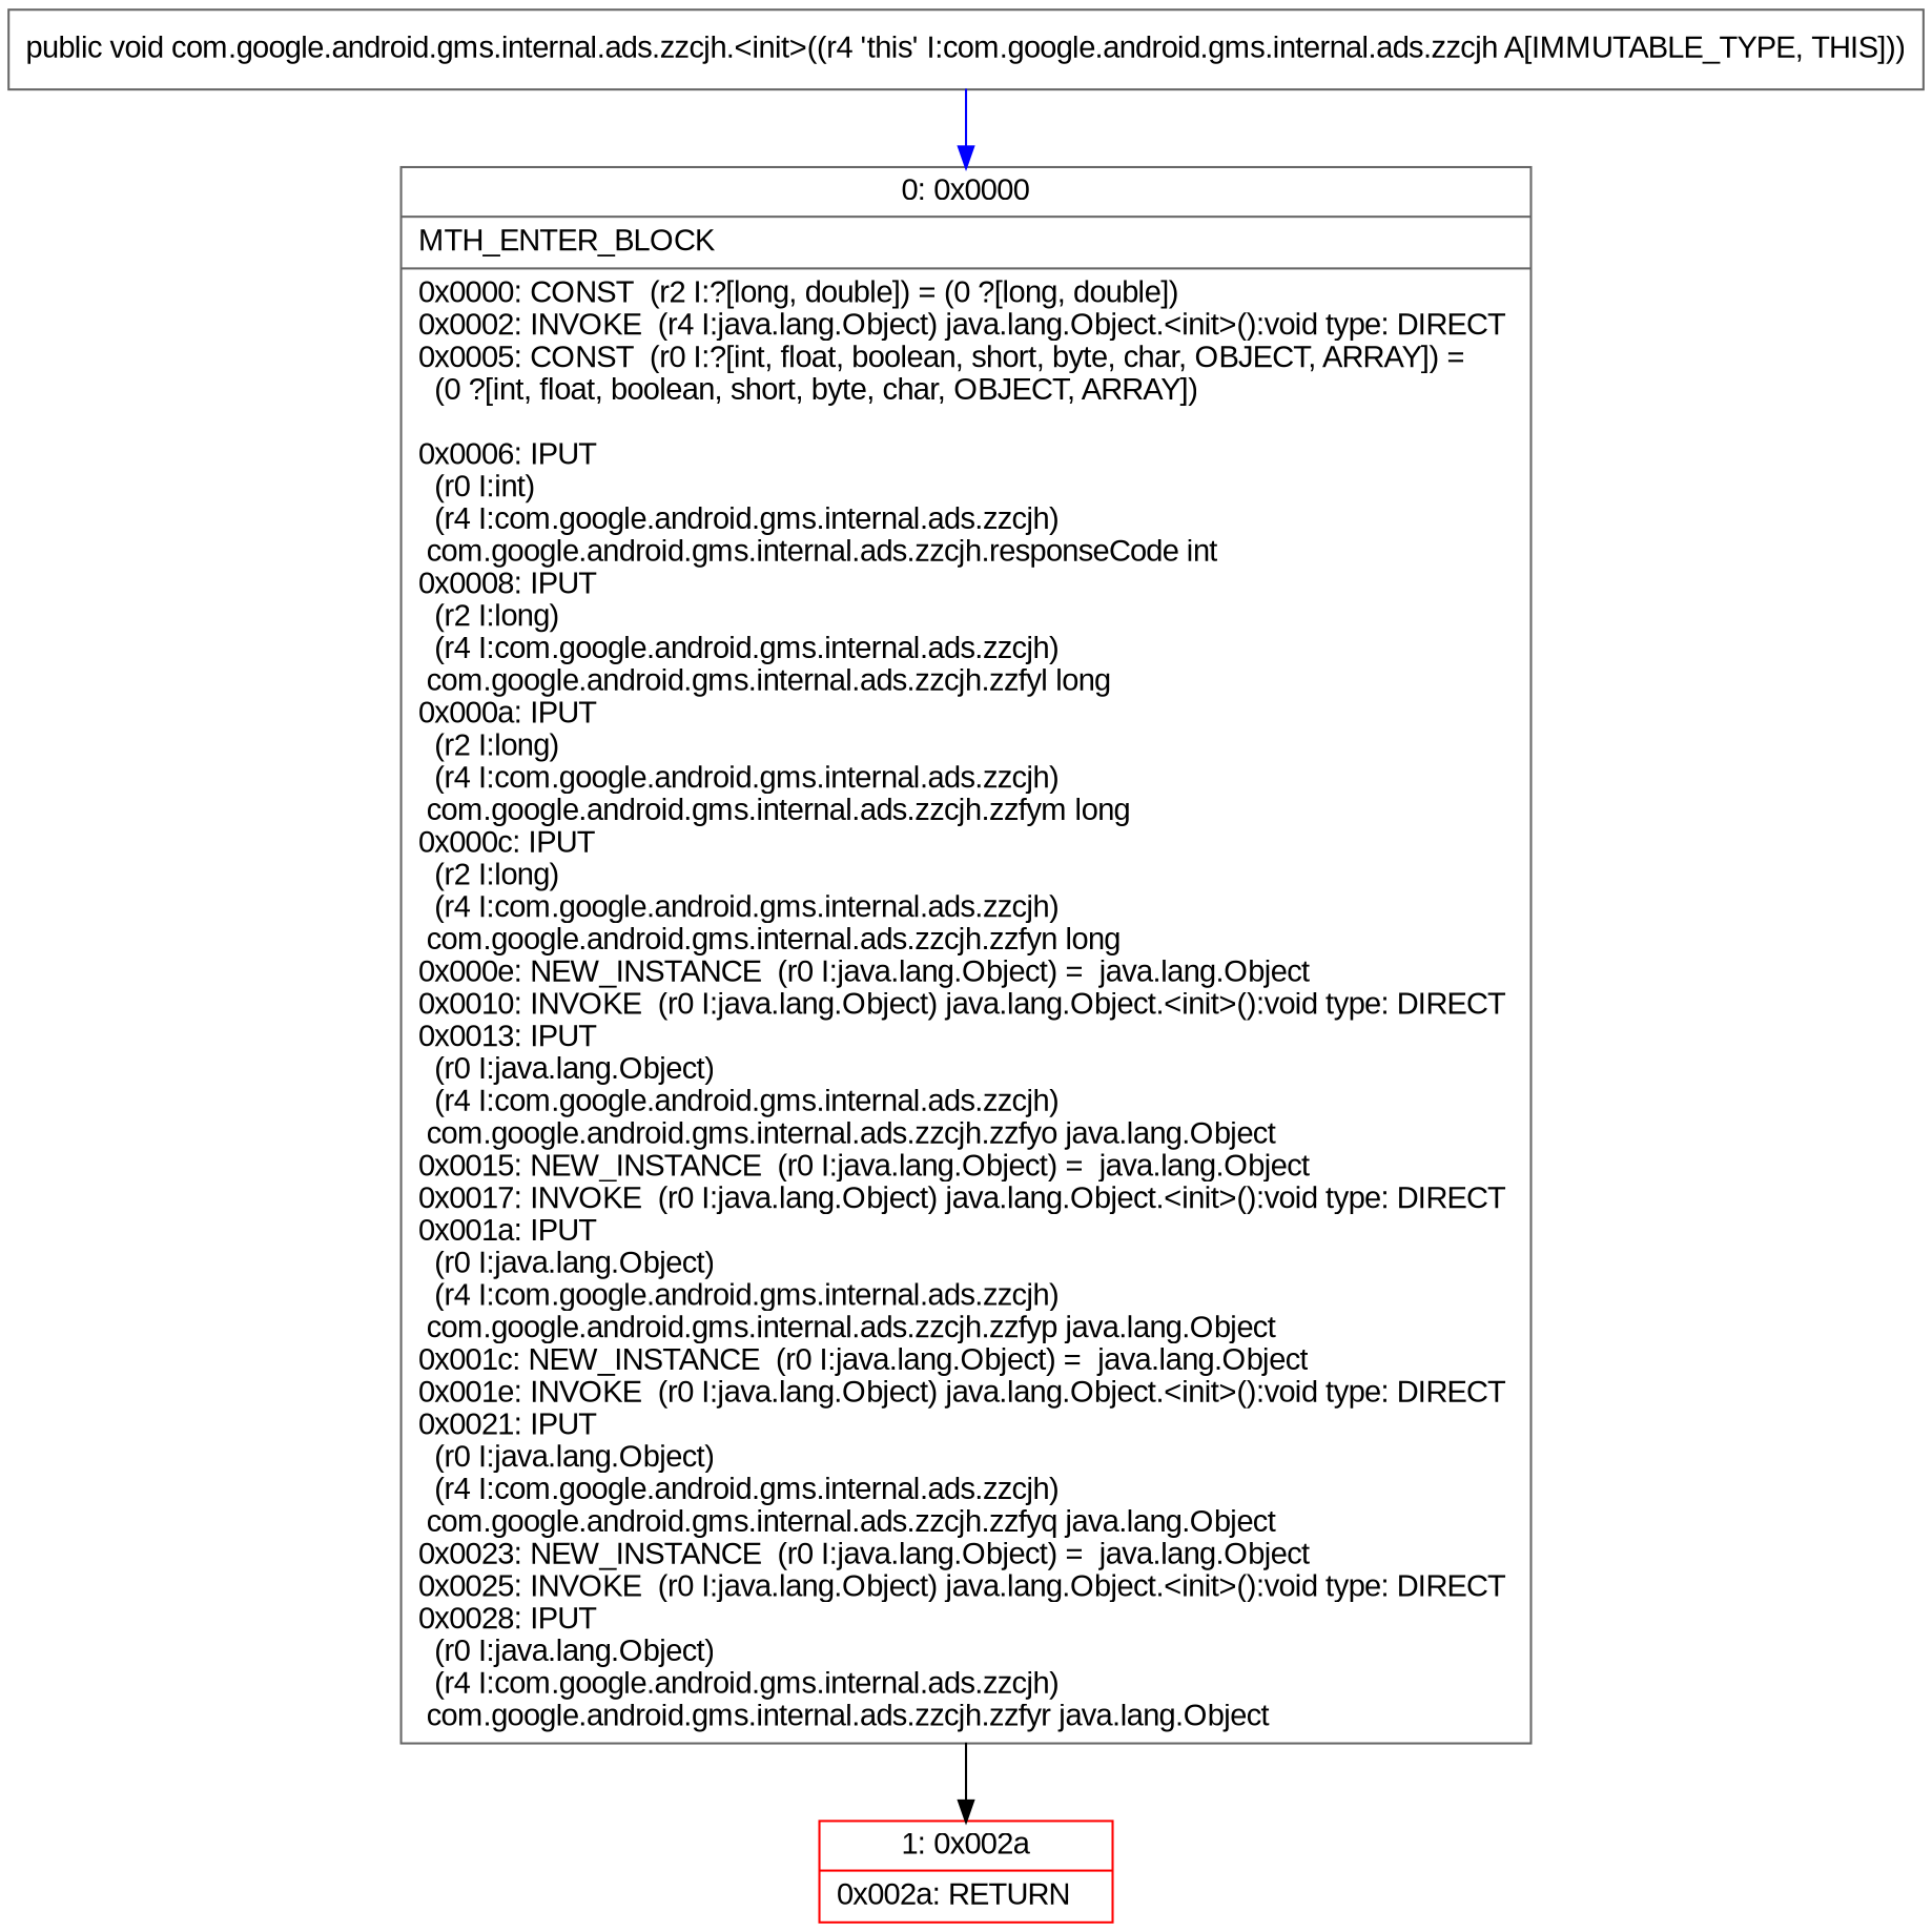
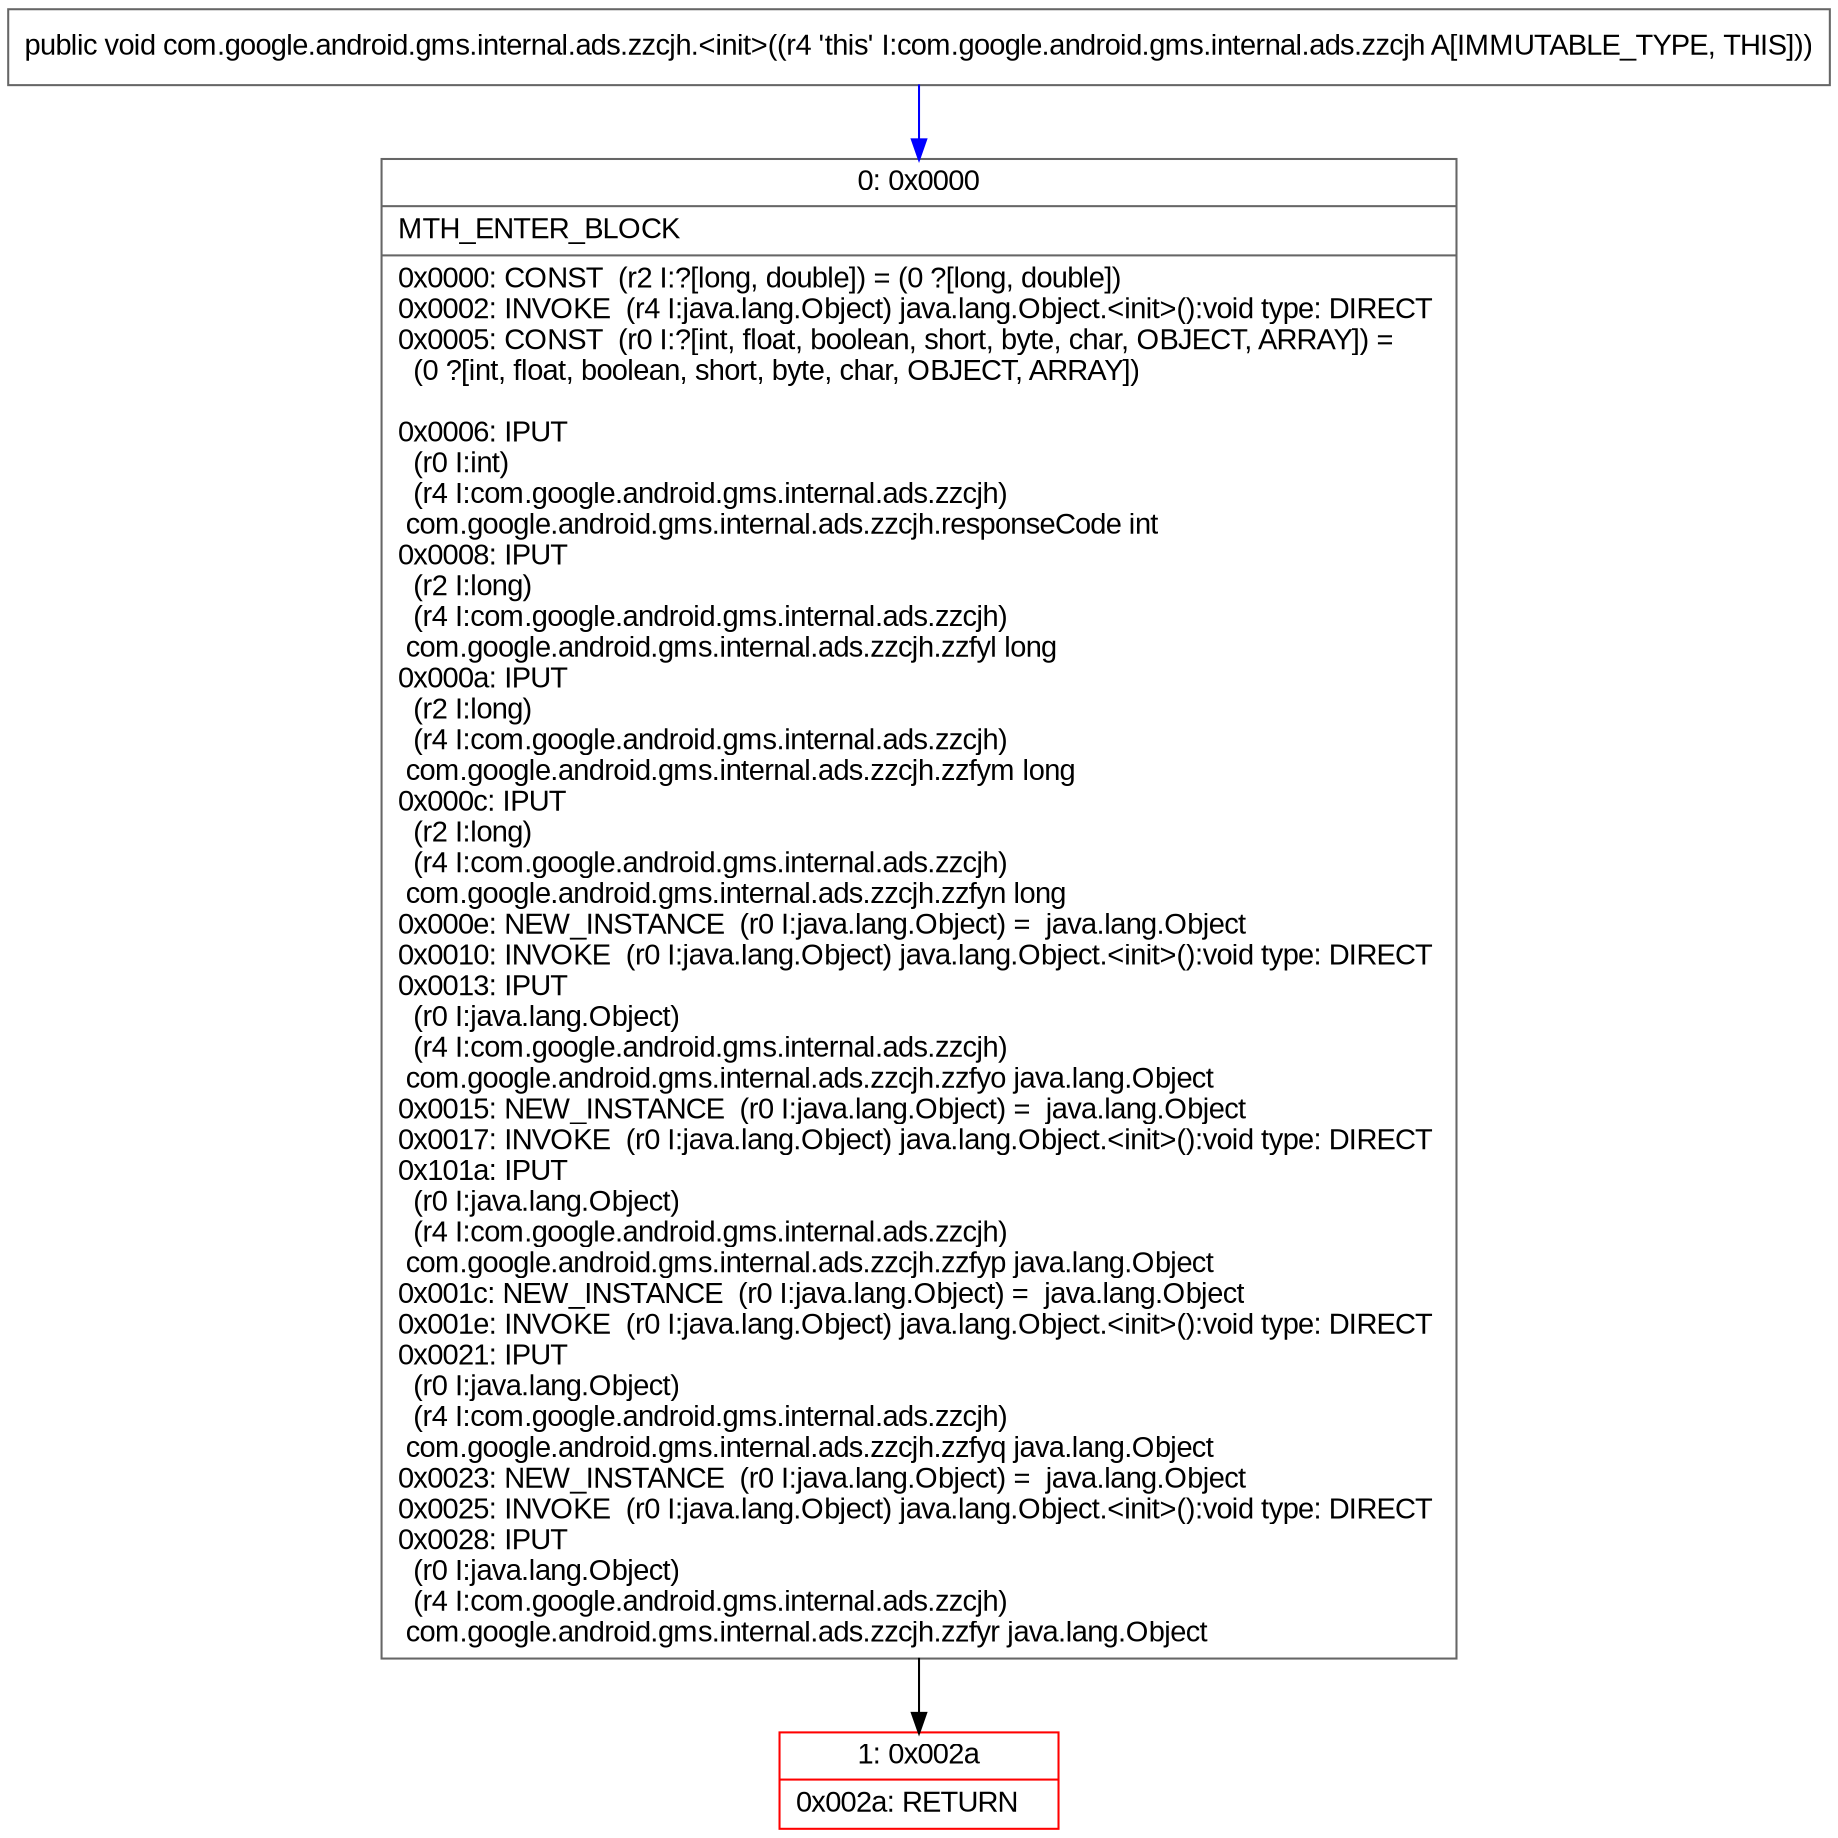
  digraph {
    fontname="Liberation Sans"
    node [shape=record color=gray40 fontname="Liberation Sans"]
    edge [fontname="Liberation Sans"]
-   n1 [label="{0\:\ 0x0000|MTH_ENTER_BLOCK\l|0x0000: CONST  (r2 I:?[long, double]) = (0 ?[long, double]) \l0x0002: INVOKE  (r4 I:java.lang.Object) java.lang.Object.\<init\>():void type: DIRECT \l0x0005: CONST  (r0 I:?[int, float, boolean, short, byte, char, OBJECT, ARRAY]) = \l  (0 ?[int, float, boolean, short, byte, char, OBJECT, ARRAY])\l \l0x0006: IPUT  \l  (r0 I:int)\l  (r4 I:com.google.android.gms.internal.ads.zzcjh)\l com.google.android.gms.internal.ads.zzcjh.responseCode int \l0x0008: IPUT  \l  (r2 I:long)\l  (r4 I:com.google.android.gms.internal.ads.zzcjh)\l com.google.android.gms.internal.ads.zzcjh.zzfyl long \l0x000a: IPUT  \l  (r2 I:long)\l  (r4 I:com.google.android.gms.internal.ads.zzcjh)\l com.google.android.gms.internal.ads.zzcjh.zzfym long \l0x000c: IPUT  \l  (r2 I:long)\l  (r4 I:com.google.android.gms.internal.ads.zzcjh)\l com.google.android.gms.internal.ads.zzcjh.zzfyn long \l0x000e: NEW_INSTANCE  (r0 I:java.lang.Object) =  java.lang.Object \l0x0010: INVOKE  (r0 I:java.lang.Object) java.lang.Object.\<init\>():void type: DIRECT \l0x0013: IPUT  \l  (r0 I:java.lang.Object)\l  (r4 I:com.google.android.gms.internal.ads.zzcjh)\l com.google.android.gms.internal.ads.zzcjh.zzfyo java.lang.Object \l0x0015: NEW_INSTANCE  (r0 I:java.lang.Object) =  java.lang.Object \l0x0017: INVOKE  (r0 I:java.lang.Object) java.lang.Object.\<init\>():void type: DIRECT \l0x001a: IPUT  \l  (r0 I:java.lang.Object)\l  (r4 I:com.google.android.gms.internal.ads.zzcjh)\l com.google.android.gms.internal.ads.zzcjh.zzfyp java.lang.Object \l0x001c: NEW_INSTANCE  (r0 I:java.lang.Object) =  java.lang.Object \l0x001e: INVOKE  (r0 I:java.lang.Object) java.lang.Object.\<init\>():void type: DIRECT \l0x0021: IPUT  \l  (r0 I:java.lang.Object)\l  (r4 I:com.google.android.gms.internal.ads.zzcjh)\l com.google.android.gms.internal.ads.zzcjh.zzfyq java.lang.Object \l0x0023: NEW_INSTANCE  (r0 I:java.lang.Object) =  java.lang.Object \l0x0025: INVOKE  (r0 I:java.lang.Object) java.lang.Object.\<init\>():void type: DIRECT \l0x0028: IPUT  \l  (r0 I:java.lang.Object)\l  (r4 I:com.google.android.gms.internal.ads.zzcjh)\l com.google.android.gms.internal.ads.zzcjh.zzfyr java.lang.Object \l}"]
+   n1 [label="{0\:\ 0x0000|MTH_ENTER_BLOCK\l|0x0000: CONST  (r2 I:?[long, double]) = (0 ?[long, double]) \l0x0002: INVOKE  (r4 I:java.lang.Object) java.lang.Object.\<init\>():void type: DIRECT \l0x0005: CONST  (r0 I:?[int, float, boolean, short, byte, char, OBJECT, ARRAY]) = \l  (0 ?[int, float, boolean, short, byte, char, OBJECT, ARRAY])\l \l0x0006: IPUT  \l  (r0 I:int)\l  (r4 I:com.google.android.gms.internal.ads.zzcjh)\l com.google.android.gms.internal.ads.zzcjh.responseCode int \l0x0008: IPUT  \l  (r2 I:long)\l  (r4 I:com.google.android.gms.internal.ads.zzcjh)\l com.google.android.gms.internal.ads.zzcjh.zzfyl long \l0x000a: IPUT  \l  (r2 I:long)\l  (r4 I:com.google.android.gms.internal.ads.zzcjh)\l com.google.android.gms.internal.ads.zzcjh.zzfym long \l0x000c: IPUT  \l  (r2 I:long)\l  (r4 I:com.google.android.gms.internal.ads.zzcjh)\l com.google.android.gms.internal.ads.zzcjh.zzfyn long \l0x000e: NEW_INSTANCE  (r0 I:java.lang.Object) =  java.lang.Object \l0x0010: INVOKE  (r0 I:java.lang.Object) java.lang.Object.\<init\>():void type: DIRECT \l0x0013: IPUT  \l  (r0 I:java.lang.Object)\l  (r4 I:com.google.android.gms.internal.ads.zzcjh)\l com.google.android.gms.internal.ads.zzcjh.zzfyo java.lang.Object \l0x0015: NEW_INSTANCE  (r0 I:java.lang.Object) =  java.lang.Object \l0x0017: INVOKE  (r0 I:java.lang.Object) java.lang.Object.\<init\>():void type: DIRECT \l0x101a: IPUT  \l  (r0 I:java.lang.Object)\l  (r4 I:com.google.android.gms.internal.ads.zzcjh)\l com.google.android.gms.internal.ads.zzcjh.zzfyp java.lang.Object \l0x001c: NEW_INSTANCE  (r0 I:java.lang.Object) =  java.lang.Object \l0x001e: INVOKE  (r0 I:java.lang.Object) java.lang.Object.\<init\>():void type: DIRECT \l0x0021: IPUT  \l  (r0 I:java.lang.Object)\l  (r4 I:com.google.android.gms.internal.ads.zzcjh)\l com.google.android.gms.internal.ads.zzcjh.zzfyq java.lang.Object \l0x0023: NEW_INSTANCE  (r0 I:java.lang.Object) =  java.lang.Object \l0x0025: INVOKE  (r0 I:java.lang.Object) java.lang.Object.\<init\>():void type: DIRECT \l0x0028: IPUT  \l  (r0 I:java.lang.Object)\l  (r4 I:com.google.android.gms.internal.ads.zzcjh)\l com.google.android.gms.internal.ads.zzcjh.zzfyr java.lang.Object \l}"]
    n2 [label="{1\:\ 0x002a|0x002a: RETURN   \l}" color=red]
    n3 [label="{public void com.google.android.gms.internal.ads.zzcjh.\<init\>((r4 'this' I:com.google.android.gms.internal.ads.zzcjh A[IMMUTABLE_TYPE, THIS])) }"]
    n1 -> n2 [color=black]
    n3 -> n1 [color=blue]
  }
